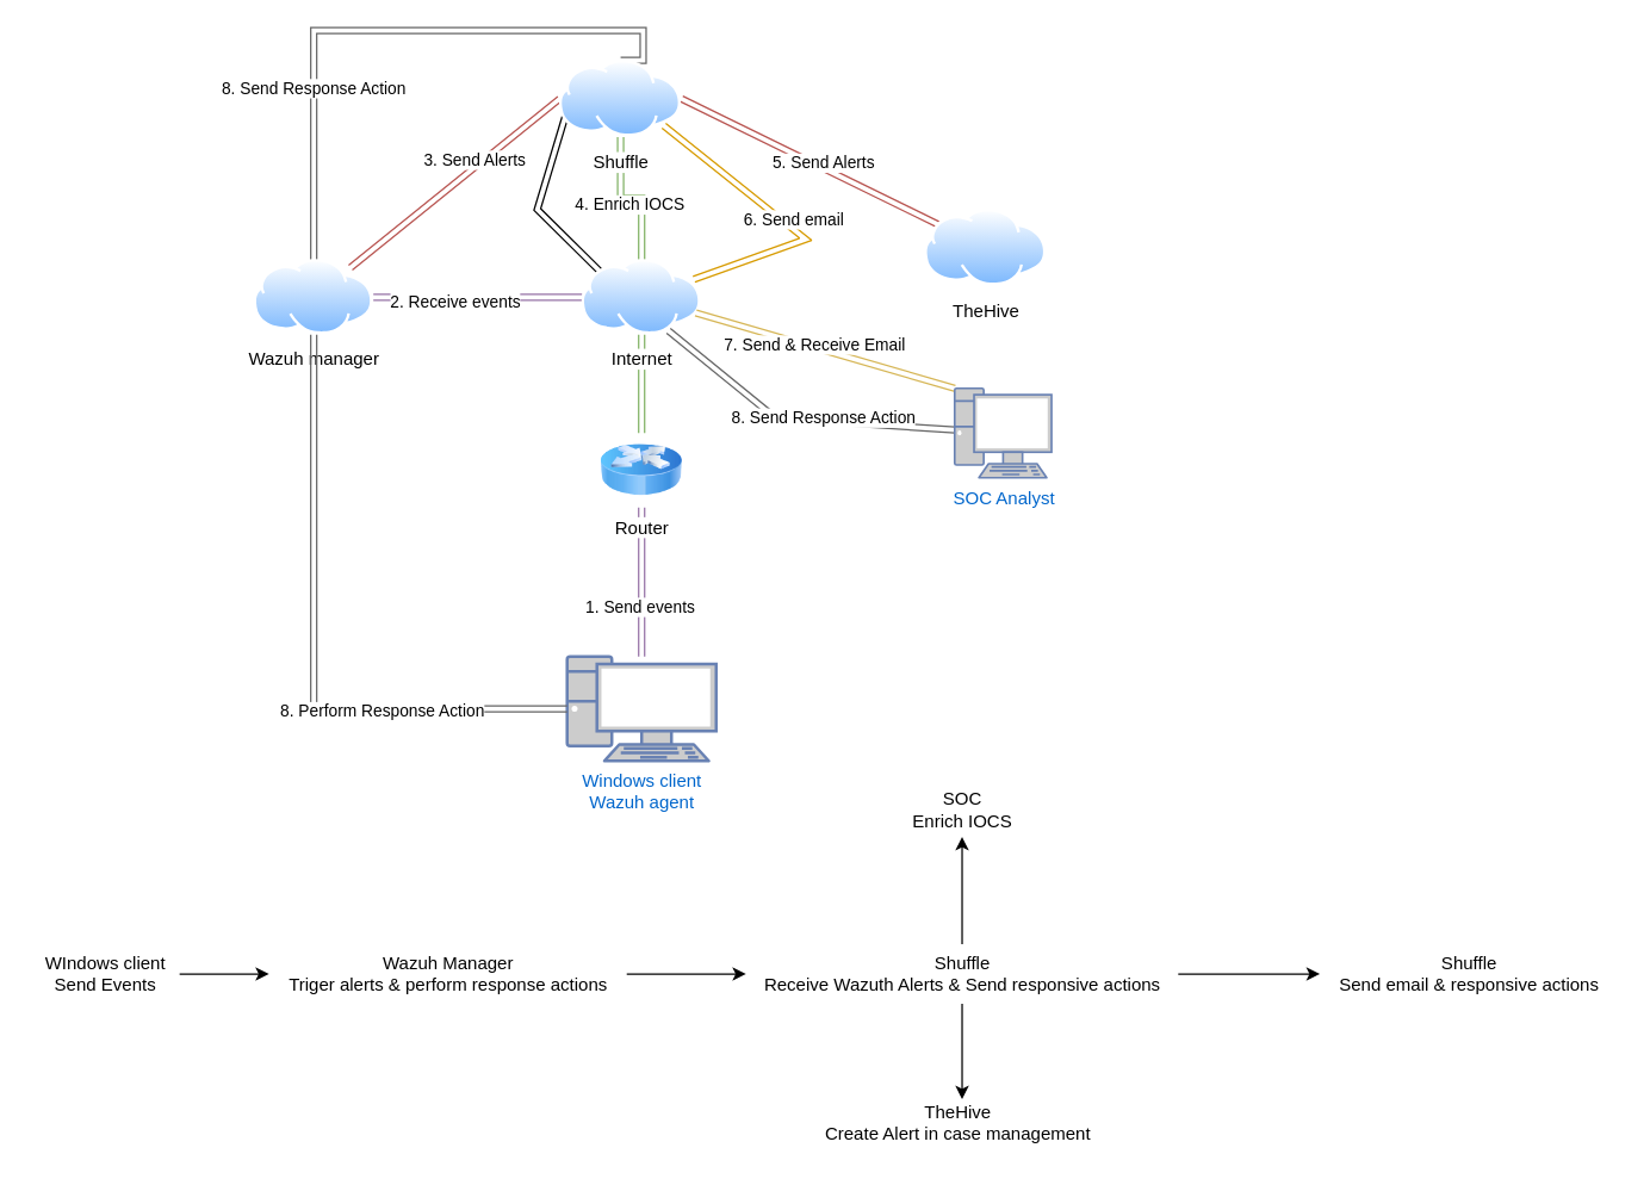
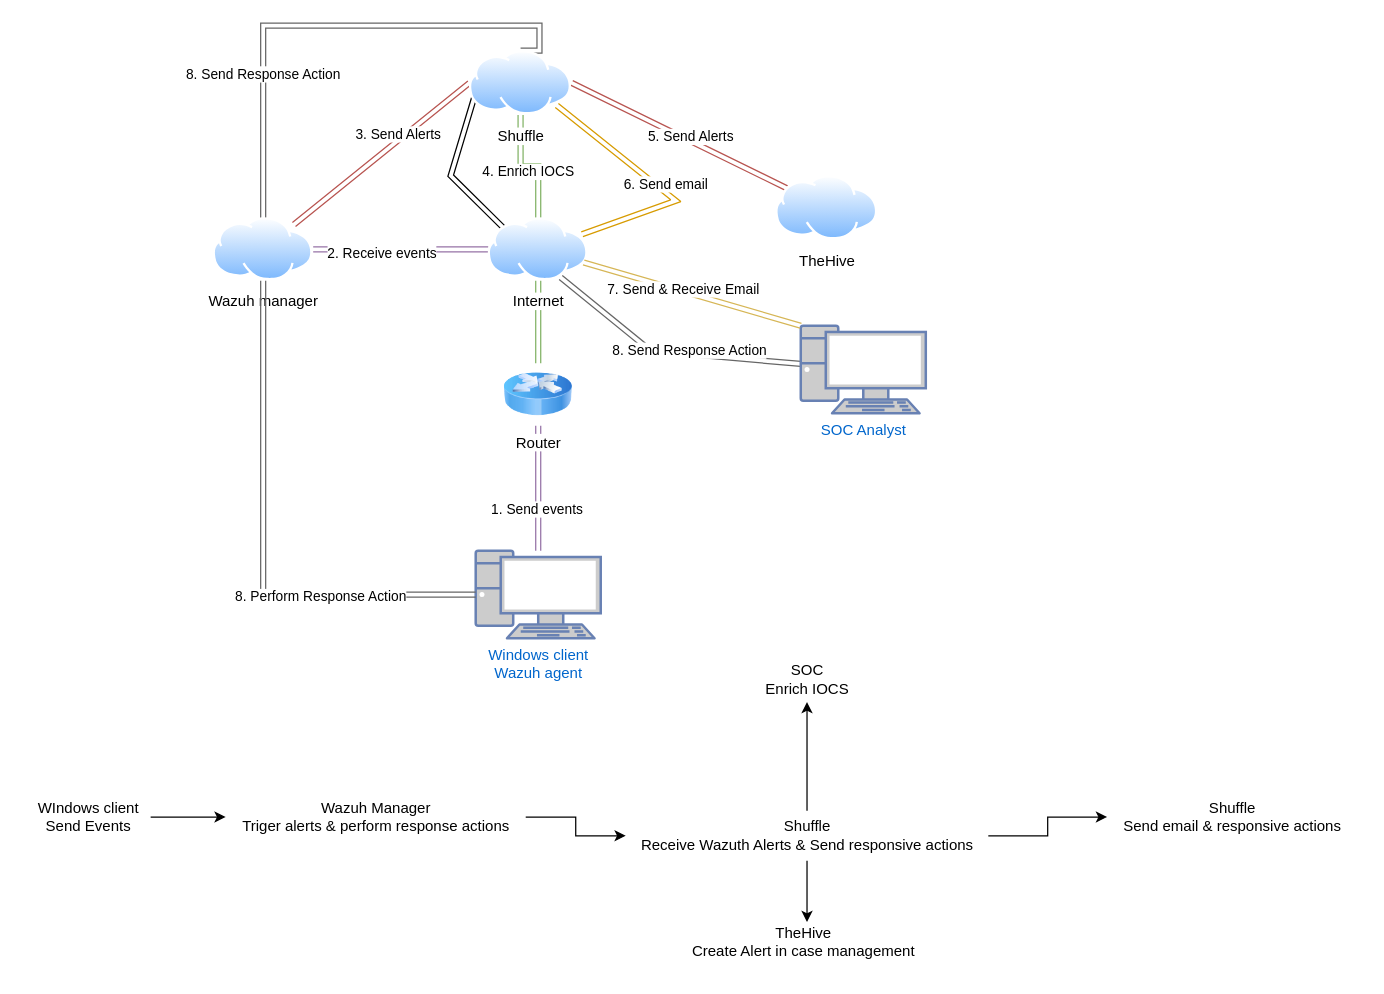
  <mxCell id="0" />
  <mxCell id="1" parent="0" />
  <mxCell id="2" style="rounded=0;orthogonalLoop=1;jettySize=auto;html=1;entryX=1;entryY=0.5;entryDx=0;entryDy=0;shape=link;fillColor=#f8cecc;strokeColor=#b85450;" edge="1" parent="1" source="4" target="26"><mxGeometry relative="1" as="geometry" /></mxCell>
  <mxCell id="3" value="5. Send Alerts" style="edgeLabel;html=1;align=center;verticalAlign=middle;resizable=0;points=[];" vertex="1" connectable="0" parent="2"><mxGeometry x="-0.091" y="-3" relative="1" as="geometry"><mxPoint as="offset" /></mxGeometry></mxCell>
  <mxCell id="4" value="TheHive" style="image;aspect=fixed;perimeter=ellipsePerimeter;html=1;align=center;shadow=0;dashed=0;spacingTop=3;image=img/lib/active_directory/internet_cloud.svg;" vertex="1" parent="1"><mxGeometry x="620" y="140" width="81.75" height="51.5" as="geometry" /></mxCell>
  <mxCell id="5" style="rounded=0;orthogonalLoop=1;jettySize=auto;html=1;entryX=0;entryY=0.5;entryDx=0;entryDy=0;shape=link;fillColor=#f8cecc;strokeColor=#b85450;" edge="1" parent="1" source="9" target="26"><mxGeometry relative="1" as="geometry" /></mxCell>
  <mxCell id="6" value="3. Send Alerts" style="edgeLabel;html=1;align=center;verticalAlign=middle;resizable=0;points=[];" vertex="1" connectable="0" parent="5"><mxGeometry x="0.217" y="5" relative="1" as="geometry"><mxPoint as="offset" /></mxGeometry></mxCell>
  <mxCell id="7" style="edgeStyle=orthogonalEdgeStyle;rounded=0;orthogonalLoop=1;jettySize=auto;html=1;entryX=0.5;entryY=0;entryDx=0;entryDy=0;shape=link;fillColor=#f5f5f5;strokeColor=#666666;" edge="1" parent="1" source="9" target="26"><mxGeometry relative="1" as="geometry"><Array as="points"><mxPoint x="210" y="20" /><mxPoint x="431" y="20" /></Array></mxGeometry></mxCell>
  <mxCell id="8" value="8. Send Response Action" style="edgeLabel;html=1;align=center;verticalAlign=middle;resizable=0;points=[];" vertex="1" connectable="0" parent="7"><mxGeometry x="-0.439" y="1" relative="1" as="geometry"><mxPoint as="offset" /></mxGeometry></mxCell>
  <mxCell id="9" value="Wazuh manager" style="image;aspect=fixed;perimeter=ellipsePerimeter;html=1;align=center;shadow=0;dashed=0;spacingTop=3;image=img/lib/active_directory/internet_cloud.svg;" vertex="1" parent="1"><mxGeometry x="170" y="173.7" width="80" height="50.4" as="geometry" /></mxCell>
  <mxCell id="10" style="edgeStyle=orthogonalEdgeStyle;rounded=0;orthogonalLoop=1;jettySize=auto;html=1;entryX=0.5;entryY=1;entryDx=0;entryDy=0;shape=link;fillColor=#d5e8d4;strokeColor=#82b366;" edge="1" parent="1" source="25" target="24"><mxGeometry relative="1" as="geometry" /></mxCell>
  <mxCell id="11" style="edgeStyle=orthogonalEdgeStyle;rounded=0;orthogonalLoop=1;jettySize=auto;html=1;entryX=0.5;entryY=1;entryDx=0;entryDy=0;startArrow=block;startFill=1;shape=link;fillColor=#e1d5e7;strokeColor=#9673a6;" edge="1" parent="1" source="13" target="25"><mxGeometry relative="1" as="geometry" /></mxCell>
  <mxCell id="12" value="1. Send events" style="edgeLabel;html=1;align=center;verticalAlign=middle;resizable=0;points=[];" vertex="1" connectable="0" parent="11"><mxGeometry x="-0.32" y="2" relative="1" as="geometry"><mxPoint as="offset" /></mxGeometry></mxCell>
  <mxCell id="13" value="Windows client&lt;div&gt;Wazuh agent&lt;/div&gt;" style="fontColor=#0066CC;verticalAlign=top;verticalLabelPosition=bottom;labelPosition=center;align=center;html=1;outlineConnect=0;fillColor=#CCCCCC;strokeColor=#6881B3;gradientColor=none;gradientDirection=north;strokeWidth=2;shape=mxgraph.networks.pc;" vertex="1" parent="1"><mxGeometry x="380" y="440" width="100" height="70" as="geometry" /></mxCell>
  <mxCell id="14" style="rounded=0;orthogonalLoop=1;jettySize=auto;html=1;entryX=0.75;entryY=1;entryDx=0;entryDy=0;shape=link;fillColor=#f5f5f5;strokeColor=#666666;" edge="1" parent="1" source="16" target="24"><mxGeometry relative="1" as="geometry"><Array as="points"><mxPoint x="520" y="280" /></Array></mxGeometry></mxCell>
  <mxCell id="15" value="8. Send Response Action" style="edgeLabel;html=1;align=center;verticalAlign=middle;resizable=0;points=[];" vertex="1" connectable="0" parent="14"><mxGeometry x="-0.16" y="-3" relative="1" as="geometry"><mxPoint as="offset" /></mxGeometry></mxCell>
- <mxCell id="16" value="SOC Analyst" style="fontColor=#0066CC;verticalAlign=top;verticalLabelPosition=bottom;labelPosition=center;align=center;html=1;outlineConnect=0;fillColor=#CCCCCC;strokeColor=#6881B3;gradientColor=none;gradientDirection=north;strokeWidth=2;shape=mxgraph.networks.pc;" vertex="1" parent="1"><mxGeometry x="640" y="260" width="65" height="60" as="geometry" /></mxCell>
+ <mxCell id="16" value="SOC Analyst" style="fontColor=#0066CC;verticalAlign=top;verticalLabelPosition=bottom;labelPosition=center;align=center;html=1;outlineConnect=0;fillColor=#CCCCCC;strokeColor=#6881B3;gradientColor=none;gradientDirection=north;strokeWidth=2;shape=mxgraph.networks.pc;" vertex="1" parent="1"><mxGeometry x="640" y="260" width="100" height="70" as="geometry" /></mxCell>
  <mxCell id="17" style="edgeStyle=orthogonalEdgeStyle;rounded=0;orthogonalLoop=1;jettySize=auto;html=1;shape=link;fillColor=#e1d5e7;strokeColor=#9673a6;" edge="1" parent="1" source="24" target="9"><mxGeometry relative="1" as="geometry" /></mxCell>
  <mxCell id="18" value="2. Receive events" style="edgeLabel;html=1;align=center;verticalAlign=middle;resizable=0;points=[];" vertex="1" connectable="0" parent="17"><mxGeometry x="0.222" y="3" relative="1" as="geometry"><mxPoint as="offset" /></mxGeometry></mxCell>
  <mxCell id="19" style="edgeStyle=orthogonalEdgeStyle;rounded=0;orthogonalLoop=1;jettySize=auto;html=1;shape=link;fillColor=#d5e8d4;strokeColor=#82b366;" edge="1" parent="1" source="24" target="26"><mxGeometry relative="1" as="geometry" /></mxCell>
  <mxCell id="20" value="4. Enrich IOCS" style="edgeLabel;html=1;align=center;verticalAlign=middle;resizable=0;points=[];" vertex="1" connectable="0" parent="19"><mxGeometry x="-0.011" y="3" relative="1" as="geometry"><mxPoint x="-2" y="1" as="offset" /></mxGeometry></mxCell>
  <mxCell id="21" style="rounded=0;orthogonalLoop=1;jettySize=auto;html=1;entryX=1;entryY=1;entryDx=0;entryDy=0;elbow=vertical;shape=link;fillColor=#ffe6cc;strokeColor=#d79b00;" edge="1" parent="1" source="24" target="26"><mxGeometry relative="1" as="geometry"><Array as="points"><mxPoint x="540" y="160" /></Array></mxGeometry></mxCell>
  <mxCell id="22" value="6. Send email" style="edgeLabel;html=1;align=center;verticalAlign=middle;resizable=0;points=[];" vertex="1" connectable="0" parent="21"><mxGeometry x="-0.054" y="-5" relative="1" as="geometry"><mxPoint as="offset" /></mxGeometry></mxCell>
  <mxCell id="23" style="rounded=0;orthogonalLoop=1;jettySize=auto;html=1;exitX=0;exitY=0;exitDx=0;exitDy=0;entryX=0;entryY=0.75;entryDx=0;entryDy=0;shape=link;" edge="1" parent="1" source="24" target="26"><mxGeometry relative="1" as="geometry"><Array as="points"><mxPoint x="360" y="140" /></Array></mxGeometry></mxCell>
  <mxCell id="24" value="Internet" style="image;aspect=fixed;perimeter=ellipsePerimeter;html=1;align=center;shadow=0;dashed=0;spacingTop=3;image=img/lib/active_directory/internet_cloud.svg;" vertex="1" parent="1"><mxGeometry x="390" y="173.7" width="80" height="50.4" as="geometry" /></mxCell>
  <mxCell id="25" value="Router" style="image;html=1;image=img/lib/clip_art/networking/Router_Icon_128x128.png" vertex="1" parent="1"><mxGeometry x="402.5" y="290" width="55" height="50" as="geometry" /></mxCell>
  <mxCell id="26" value="Shuffle" style="image;aspect=fixed;perimeter=ellipsePerimeter;html=1;align=center;shadow=0;dashed=0;spacingTop=3;image=img/lib/active_directory/internet_cloud.svg;" vertex="1" parent="1"><mxGeometry x="375" y="40" width="81.75" height="51.5" as="geometry" /></mxCell>
  <mxCell id="27" style="rounded=0;orthogonalLoop=1;jettySize=auto;html=1;entryX=0;entryY=0;entryDx=0;entryDy=0;entryPerimeter=0;shape=link;fillColor=#fff2cc;strokeColor=#d6b656;" edge="1" parent="1" source="24" target="16"><mxGeometry relative="1" as="geometry" /></mxCell>
  <mxCell id="28" value="7. Send &amp;amp; Receive Email" style="edgeLabel;html=1;align=center;verticalAlign=middle;resizable=0;points=[];" vertex="1" connectable="0" parent="27"><mxGeometry x="-0.09" y="2" relative="1" as="geometry"><mxPoint as="offset" /></mxGeometry></mxCell>
  <mxCell id="29" style="edgeStyle=orthogonalEdgeStyle;rounded=0;orthogonalLoop=1;jettySize=auto;html=1;entryX=0;entryY=0.5;entryDx=0;entryDy=0;entryPerimeter=0;shape=link;fillColor=#f5f5f5;strokeColor=#666666;" edge="1" parent="1" source="9" target="13"><mxGeometry relative="1" as="geometry"><Array as="points"><mxPoint x="210" y="475" /></Array></mxGeometry></mxCell>
  <mxCell id="30" value="8. Perform Response Action" style="edgeLabel;html=1;align=center;verticalAlign=middle;resizable=0;points=[];" vertex="1" connectable="0" parent="29"><mxGeometry x="0.406" y="-1" relative="1" as="geometry"><mxPoint as="offset" /></mxGeometry></mxCell>
  <mxCell id="31" style="edgeStyle=orthogonalEdgeStyle;rounded=0;orthogonalLoop=1;jettySize=auto;html=1;" edge="1" parent="1" source="32" target="34"><mxGeometry relative="1" as="geometry" /></mxCell>
  <mxCell id="32" value="WIndows client&lt;br&gt;Send Events" style="text;html=1;align=center;verticalAlign=middle;resizable=0;points=[];autosize=1;strokeColor=none;fillColor=none;" vertex="1" parent="1"><mxGeometry x="20" y="633" width="100" height="40" as="geometry" /></mxCell>
  <mxCell id="33" style="edgeStyle=orthogonalEdgeStyle;rounded=0;orthogonalLoop=1;jettySize=auto;html=1;" edge="1" parent="1" source="34" target="36"><mxGeometry relative="1" as="geometry" /></mxCell>
  <mxCell id="34" value="Wazuh Manager&lt;div&gt;Triger alerts &amp;amp; perform response actions&lt;/div&gt;" style="text;html=1;align=center;verticalAlign=middle;resizable=0;points=[];autosize=1;strokeColor=none;fillColor=none;" vertex="1" parent="1"><mxGeometry x="180" y="633" width="240" height="40" as="geometry" /></mxCell>
  <mxCell id="35" style="edgeStyle=orthogonalEdgeStyle;rounded=0;orthogonalLoop=1;jettySize=auto;html=1;" edge="1" parent="1" source="36" target="41"><mxGeometry relative="1" as="geometry" /></mxCell>
- <mxCell id="36" value="Shuffle&lt;br&gt;Receive Wazuth Alerts &amp;amp; Send responsive actions" style="text;html=1;align=center;verticalAlign=middle;resizable=0;points=[];autosize=1;strokeColor=none;fillColor=none;" vertex="1" parent="1"><mxGeometry x="500" y="633" width="290" height="40" as="geometry" /></mxCell>
+ <mxCell id="36" value="Shuffle&lt;br&gt;Receive Wazuth Alerts &amp;amp; Send responsive actions" style="text;html=1;align=center;verticalAlign=middle;resizable=0;points=[];autosize=1;strokeColor=none;fillColor=none;" vertex="1" parent="1"><mxGeometry x="500" y="648" width="290" height="40" as="geometry" /></mxCell>
  <mxCell id="37" value="SOC&lt;br&gt;Enrich IOCS" style="text;html=1;align=center;verticalAlign=middle;resizable=0;points=[];autosize=1;strokeColor=none;fillColor=none;" vertex="1" parent="1"><mxGeometry x="600" y="523" width="90" height="40" as="geometry" /></mxCell>
  <mxCell id="38" value="TheHive&lt;br&gt;Create Alert in case management" style="text;html=1;align=center;verticalAlign=middle;resizable=0;points=[];autosize=1;strokeColor=none;fillColor=none;" vertex="1" parent="1"><mxGeometry x="542" y="733" width="200" height="40" as="geometry" /></mxCell>
  <mxCell id="39" style="edgeStyle=orthogonalEdgeStyle;rounded=0;orthogonalLoop=1;jettySize=auto;html=1;entryX=0.5;entryY=0.95;entryDx=0;entryDy=0;entryPerimeter=0;" edge="1" parent="1" source="36" target="37"><mxGeometry relative="1" as="geometry" /></mxCell>
  <mxCell id="40" style="edgeStyle=orthogonalEdgeStyle;rounded=0;orthogonalLoop=1;jettySize=auto;html=1;entryX=0.515;entryY=0.1;entryDx=0;entryDy=0;entryPerimeter=0;" edge="1" parent="1" source="36" target="38"><mxGeometry relative="1" as="geometry" /></mxCell>
  <mxCell id="41" value="Shuffle&lt;br&gt;Send email &amp;amp; responsive actions" style="text;html=1;align=center;verticalAlign=middle;resizable=0;points=[];autosize=1;strokeColor=none;fillColor=none;" vertex="1" parent="1"><mxGeometry x="885" y="633" width="200" height="40" as="geometry" /></mxCell>
